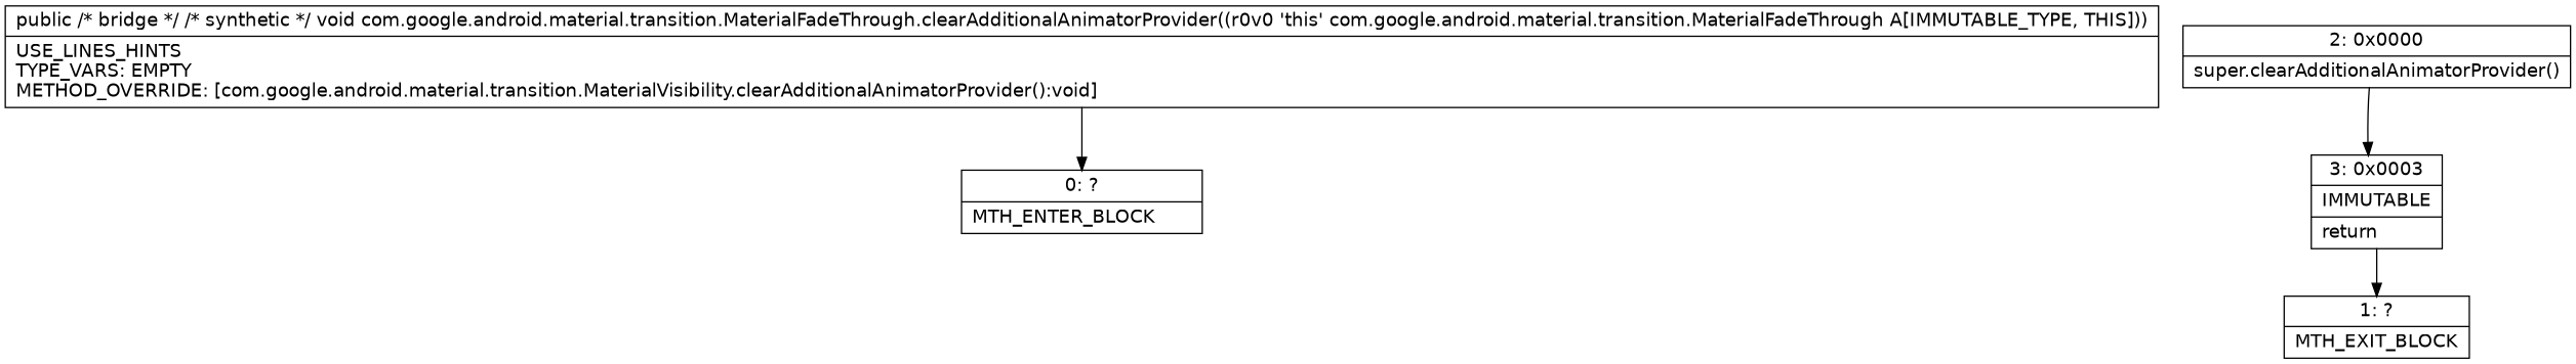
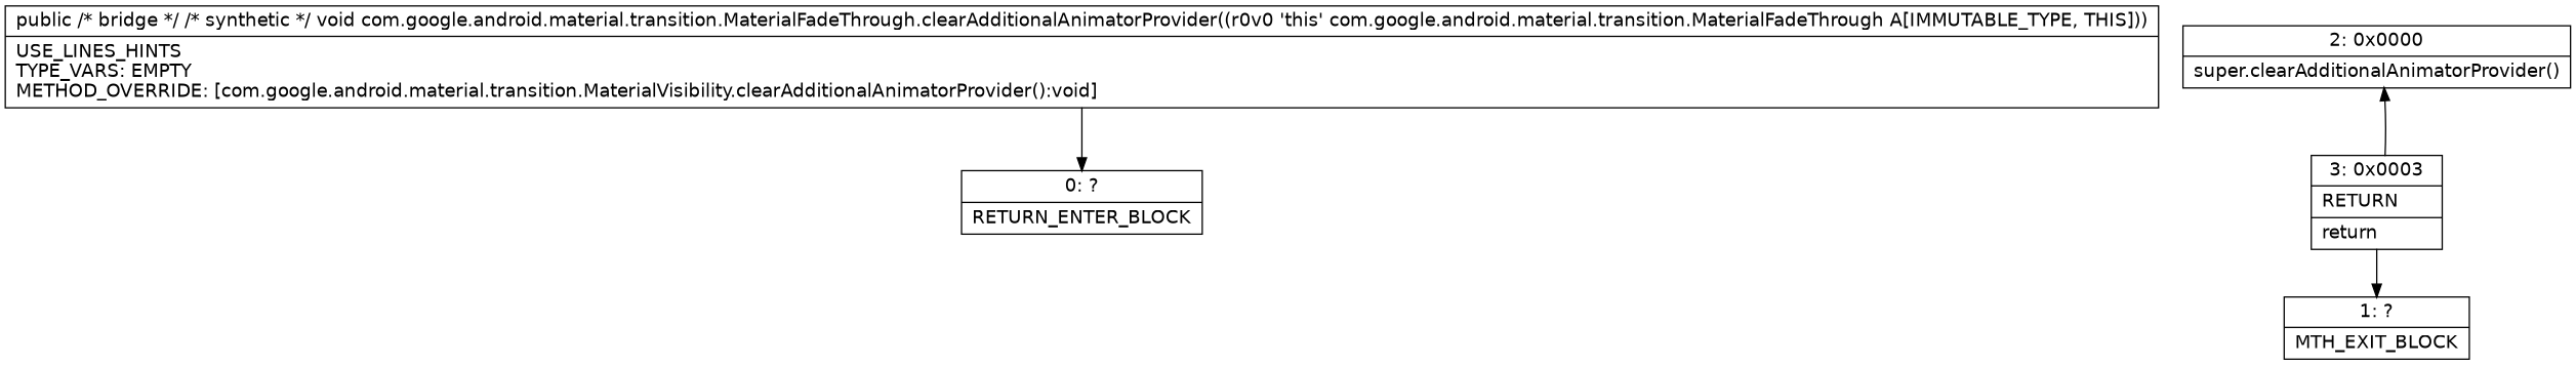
  digraph {
    fontname="DejaVu Sans"
    node [fontname="DejaVu Sans" shape=record]
    edge [fontname="DejaVu Sans"]
-   n1 [label="{0\:\ ?|MTH_ENTER_BLOCK\l}"]
+   n1 [label="{0\:\ ?|RETURN_ENTER_BLOCK\l}"]
    n2 [label="{2\:\ 0x0000|super.clearAdditionalAnimatorProvider()\l}"]
-   n3 [label="{3\:\ 0x0003|IMMUTABLE\l|return\l}"]
+   n3 [label="{3\:\ 0x0003|RETURN\l|return\l}"]
    n4 [label="{1\:\ ?|MTH_EXIT_BLOCK\l}"]
    n5 [label="{public \/* bridge *\/ \/* synthetic *\/ void com.google.android.material.transition.MaterialFadeThrough.clearAdditionalAnimatorProvider((r0v0 'this' com.google.android.material.transition.MaterialFadeThrough A[IMMUTABLE_TYPE, THIS]))  | USE_LINES_HINTS\lTYPE_VARS: EMPTY\lMETHOD_OVERRIDE: [com.google.android.material.transition.MaterialVisibility.clearAdditionalAnimatorProvider():void]\l}"]
-   n2 -> n3
+   n3 -> n2
    n3 -> n4
    n5 -> n1
  }
